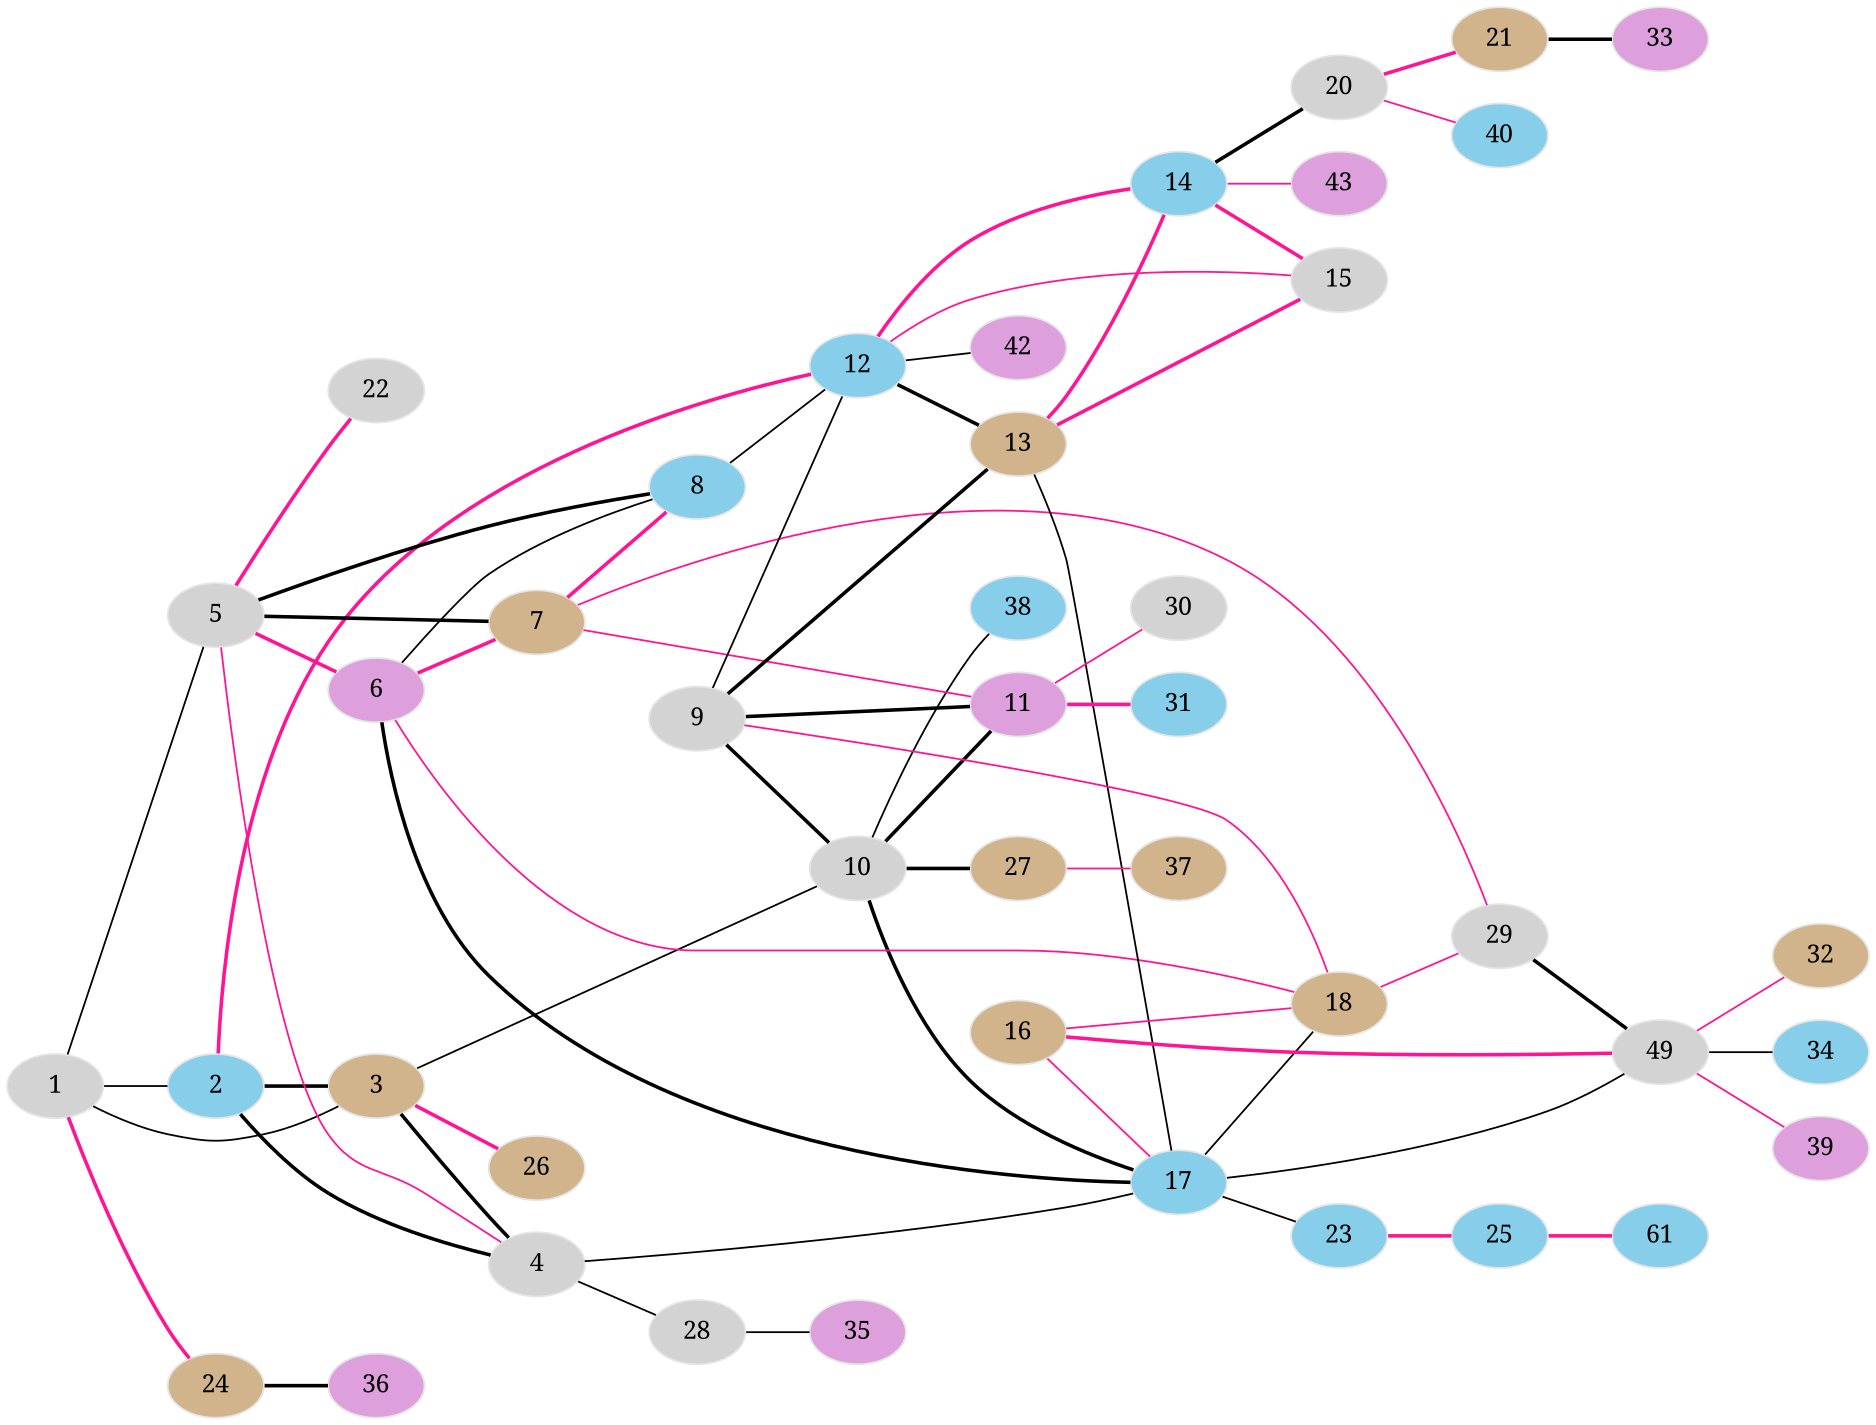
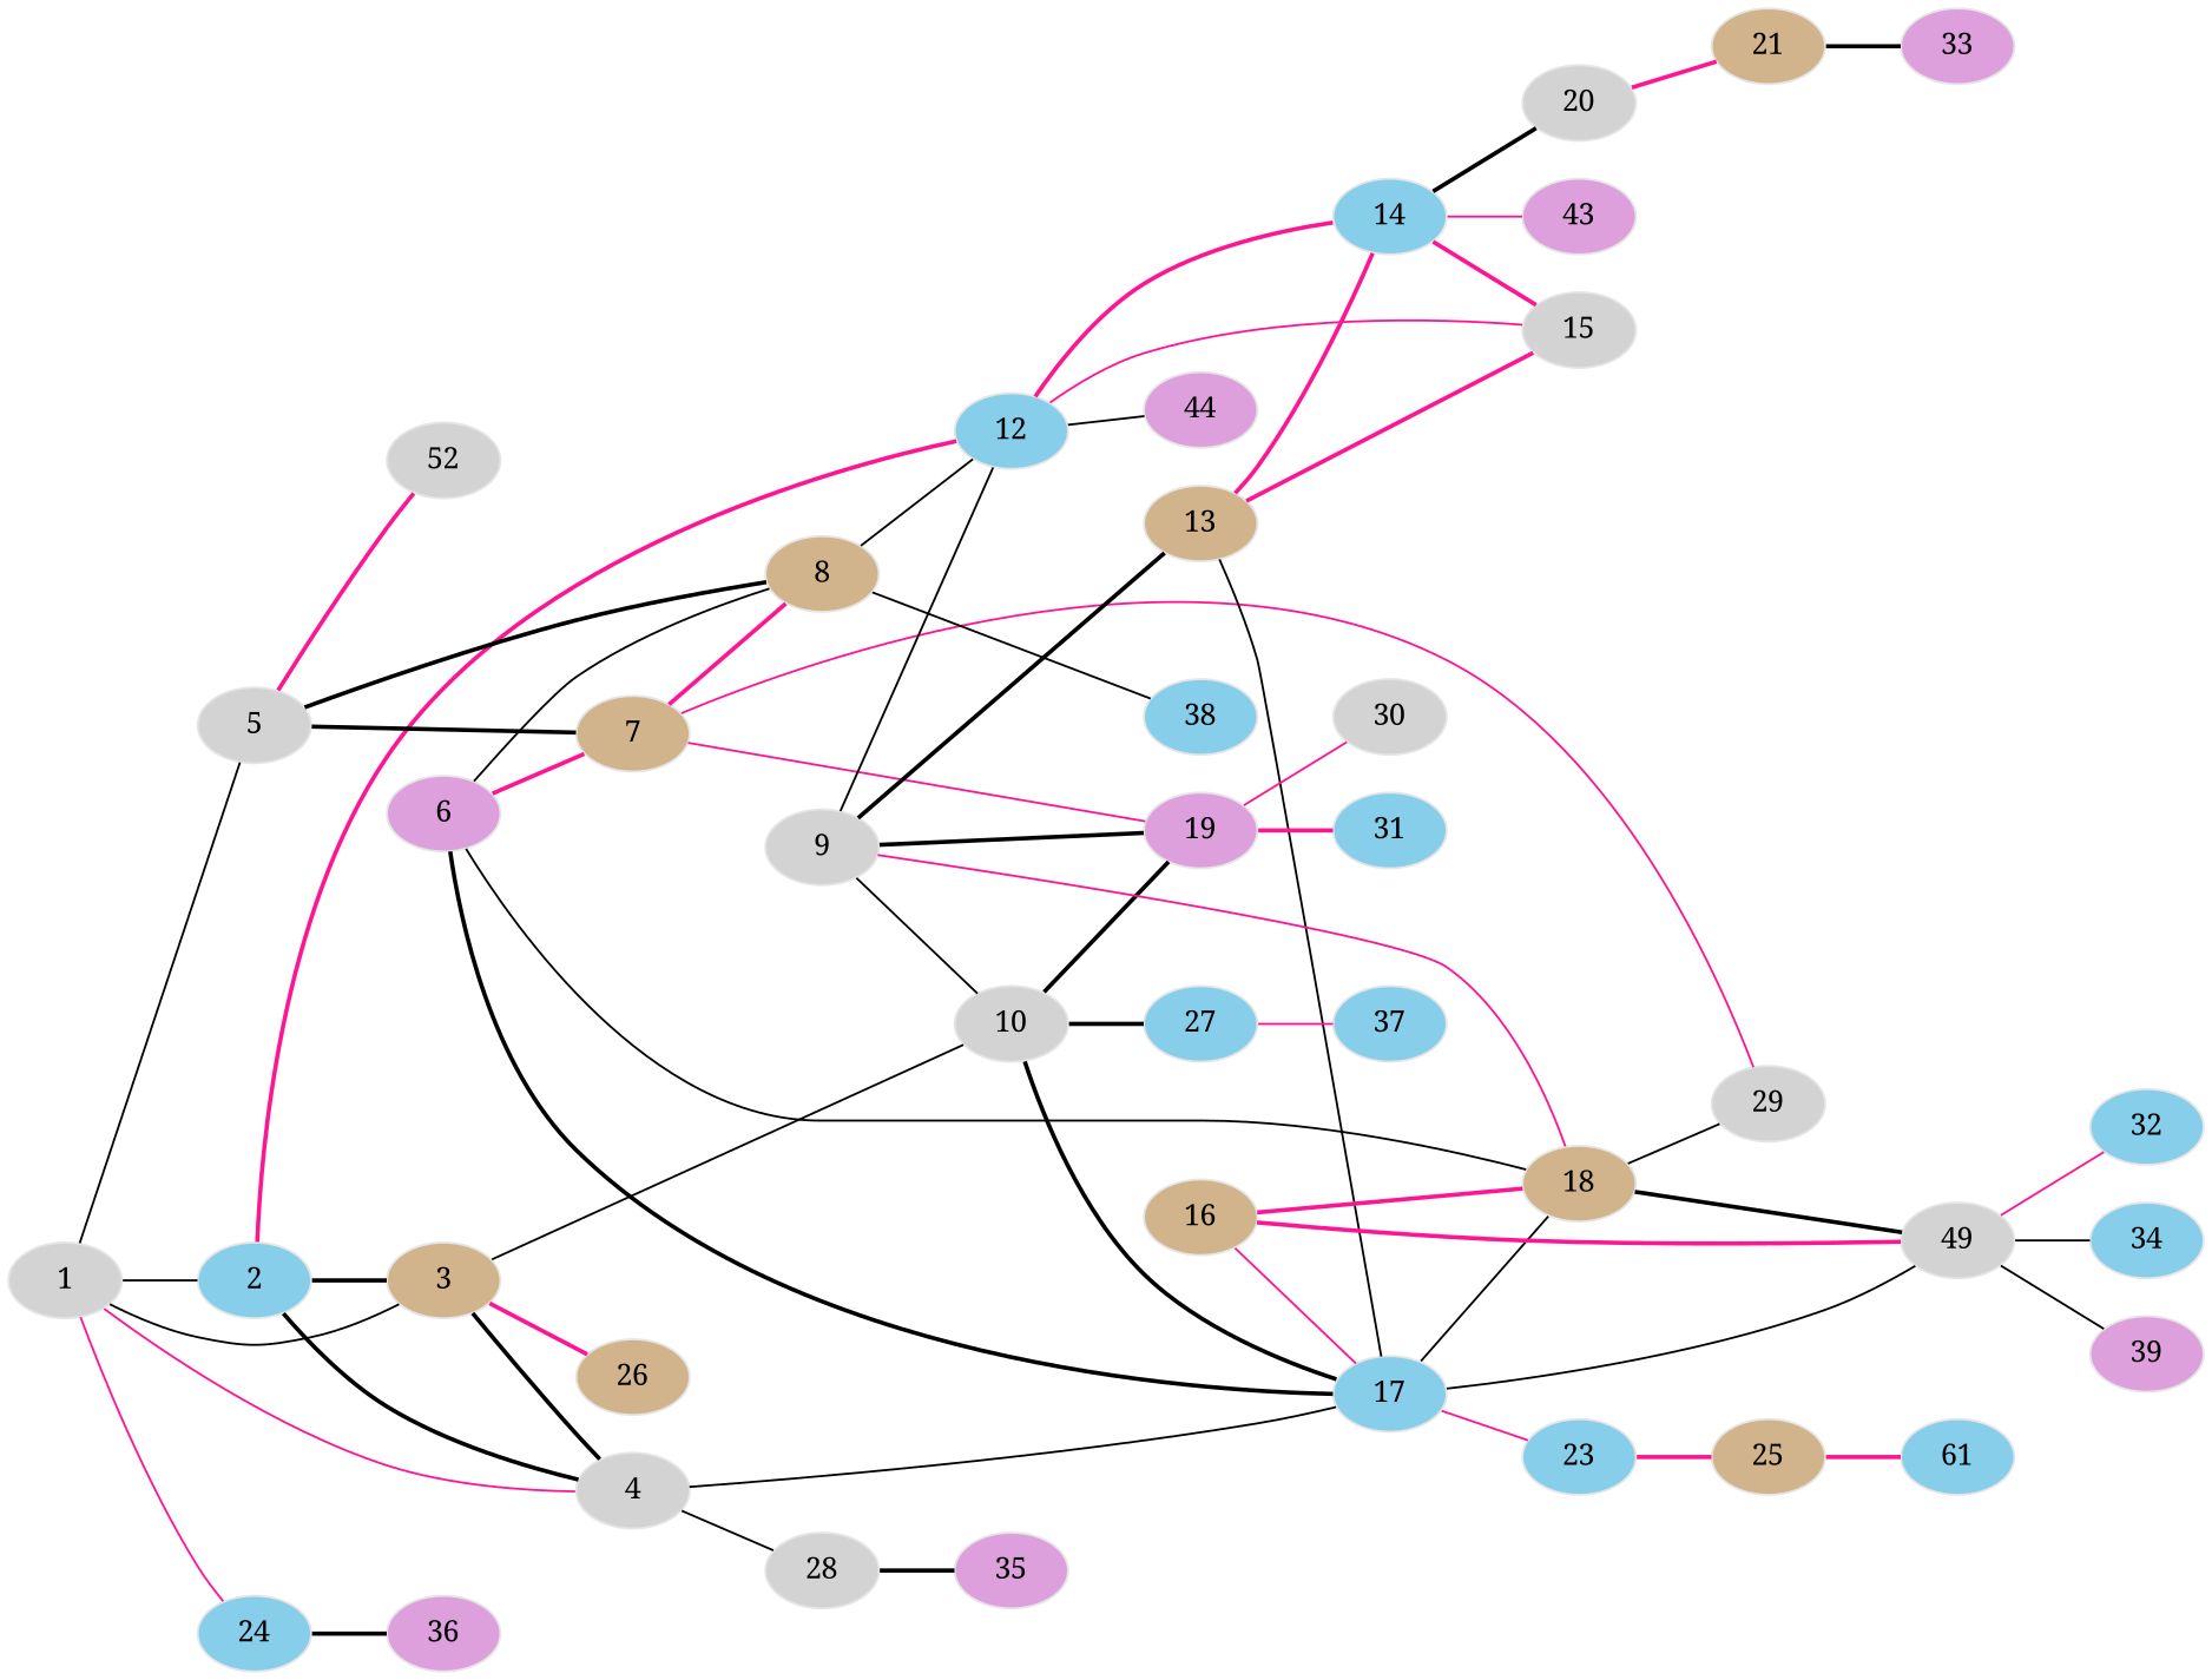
  graph {
    fontname="Noto Serif"
    rankdir=LR
    node [color=gray90 fillcolor=skyblue fontname="Noto Serif" style=filled]
    edge [color=black fontname="Noto Serif" style=bold weight=1.0]
    2
    1 [fillcolor=lightgrey]
    3 [fillcolor=tan]
    4 [fillcolor=lightgrey]
    5 [fillcolor=lightgrey]
-   24 [fillcolor=tan]
+   24
    12
    10 [fillcolor=lightgrey]
    26 [fillcolor=tan]
    17
    28 [fillcolor=lightgrey]
    6 [fillcolor=plum]
    7 [fillcolor=tan]
-   8
-   22 [fillcolor=lightgrey]
+   8 [fillcolor=tan]
+   22 [fillcolor=lightgrey label=52]
    36 [fillcolor=plum]
    13 [fillcolor=tan]
    14
    15 [fillcolor=lightgrey]
-   42 [fillcolor=plum]
-   11 [fillcolor=plum]
-   27 [fillcolor=tan]
+   42 [fillcolor=plum label=44]
+   11 [fillcolor=plum label=19]
+   27
    38
    18 [fillcolor=tan]
    n25 [fillcolor=lightgrey label=49]
    23
    35 [fillcolor=plum]
    29 [fillcolor=lightgrey]
    30 [fillcolor=lightgrey]
    31
    9 [fillcolor=lightgrey]
-   37 [fillcolor=tan]
+   37
    20 [fillcolor=lightgrey]
    43 [fillcolor=plum]
    21 [fillcolor=tan]
-   40
    16 [fillcolor=tan]
-   32 [fillcolor=tan]
+   32
    34
    39 [fillcolor=plum]
-   25
+   25 [fillcolor=tan]
    33 [fillcolor=plum]
    n43 [label=61]
    2 -- 3
    2 -- 4
    2 -- 12 [color=deeppink]
    1 -- 2 [style=solid weight=7.0]
    1 -- 3 [style=solid]
-   5 -- 4 [color=deeppink style=solid]
+   1 -- 4 [color=deeppink style=solid]
    1 -- 5 [style=solid]
-   1 -- 24 [color=deeppink]
+   1 -- 24 [color=deeppink style=solid]
    3 -- 4
    3 -- 10 [style=solid]
    3 -- 26 [color=deeppink]
    4 -- 17 [style=solid]
    4 -- 28 [style=solid]
-   5 -- 6 [color=deeppink]
    5 -- 7
    5 -- 8
    5 -- 22 [color=deeppink]
    24 -- 36
-   12 -- 13
    12 -- 14 [color=deeppink]
    12 -- 15 [color=deeppink style=solid]
    12 -- 42 [style=solid]
    10 -- 17
    10 -- 11
    10 -- 27
-   10 -- 38 [style=solid]
+   8 -- 38 [style=solid]
    17 -- 18 [style=solid]
    17 -- n25 [style=solid]
-   17 -- 23 [style=solid weight=4.0]
-   28 -- 35 [style=solid]
+   17 -- 23 [color=deeppink style=solid weight=4.0]
+   28 -- 35
    6 -- 17
    6 -- 7 [color=deeppink]
    6 -- 8 [style=solid weight=2.0]
-   6 -- 18 [color=deeppink style=solid]
+   6 -- 18 [style=solid]
    7 -- 8 [color=deeppink]
    7 -- 11 [color=deeppink style=solid]
    7 -- 29 [color=deeppink style=solid]
    8 -- 12 [style=solid]
    13 -- 17 [style=solid]
    13 -- 14 [color=deeppink]
    13 -- 15 [color=deeppink]
    14 -- 15 [color=deeppink]
    14 -- 20
    14 -- 43 [color=deeppink style=solid]
    11 -- 30 [color=deeppink style=solid]
    11 -- 31 [color=deeppink]
    27 -- 37 [color=deeppink style=solid]
-   29 -- n25
-   18 -- 29 [color=deeppink style=solid]
+   18 -- n25
+   18 -- 29 [style=solid]
    n25 -- 32 [color=deeppink style=solid]
    n25 -- 34 [style=solid]
-   n25 -- 39 [color=deeppink style=solid]
+   n25 -- 39 [style=solid]
    23 -- 25 [color=deeppink]
    9 -- 12 [style=solid]
-   9 -- 10 [weight=2.0]
+   9 -- 10 [style=solid weight=2.0]
    9 -- 13
    9 -- 11 [weight=7.0]
    9 -- 18 [color=deeppink style=solid]
    20 -- 21 [color=deeppink]
-   20 -- 40 [color=deeppink style=solid]
    21 -- 33
    16 -- 17 [color=deeppink style=solid]
-   16 -- 18 [color=deeppink style=solid weight=2.0]
+   16 -- 18 [color=deeppink weight=2.0]
    16 -- n25 [color=deeppink]
    25 -- n43 [color=deeppink]
  }
